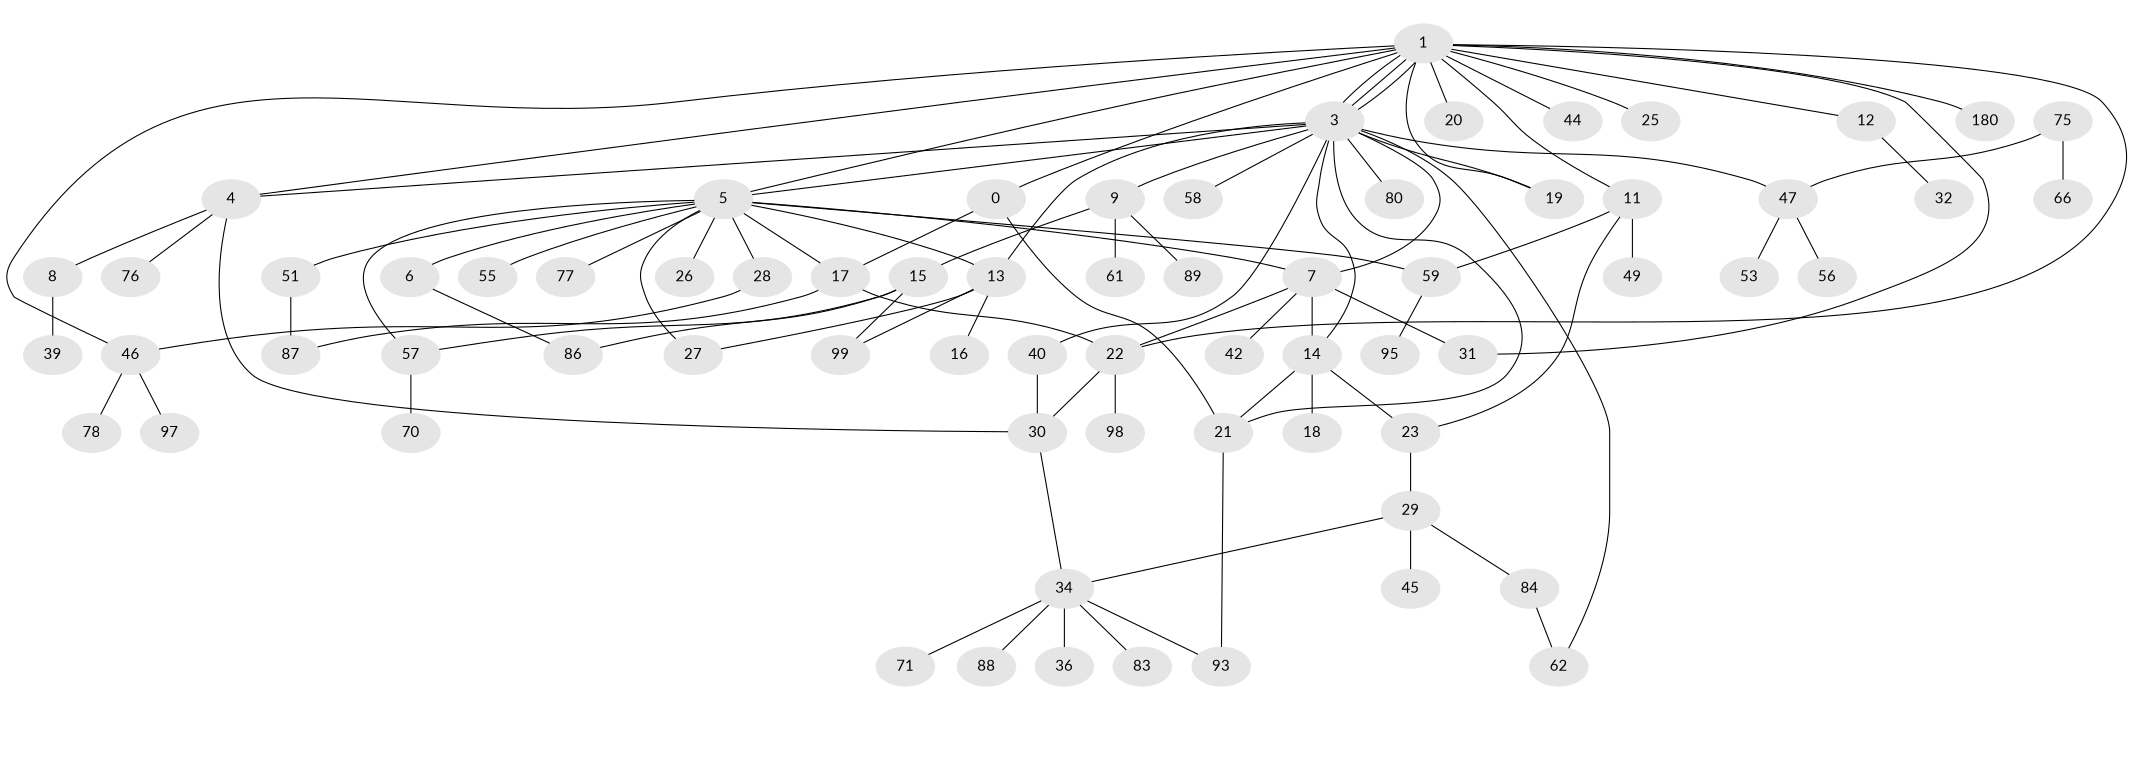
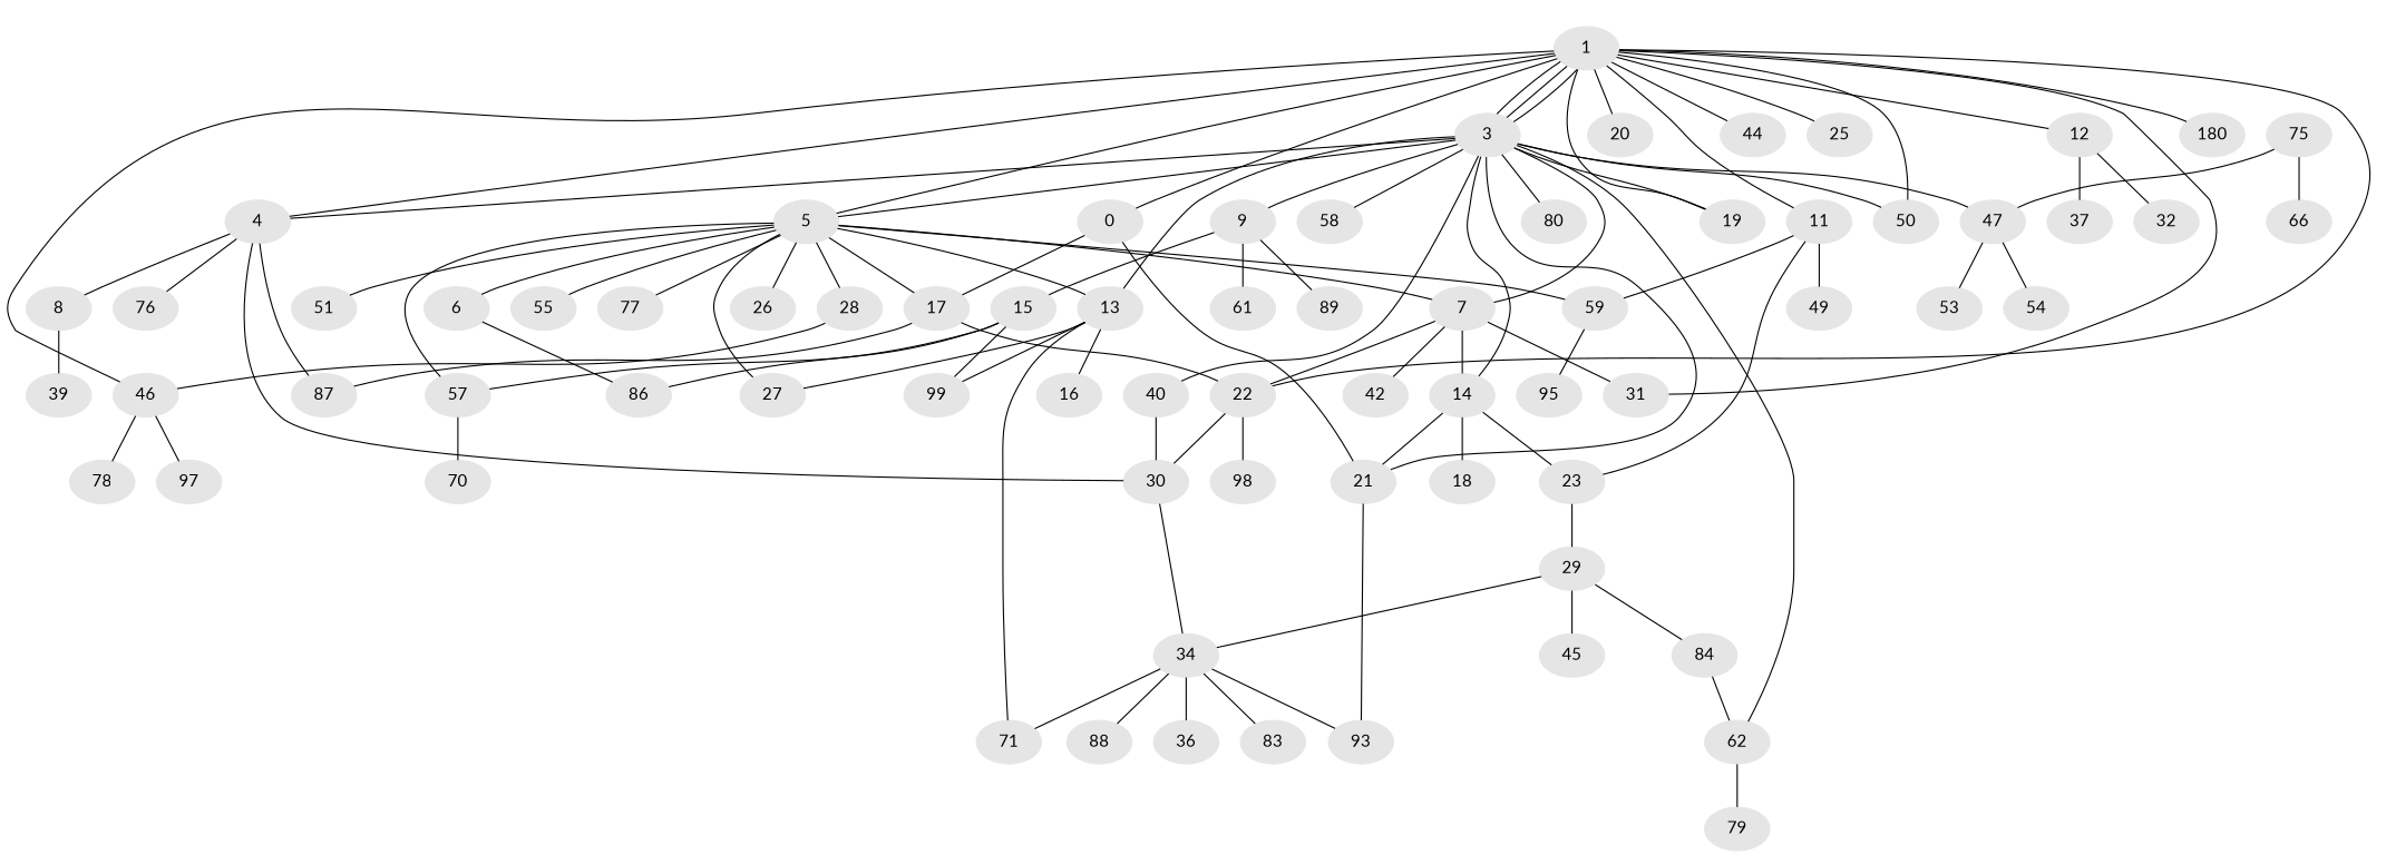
  graph {
    fontname=Lato
    node [color=gray90 fontname=Lato style=filled]
    edge [fontname=Lato]
    1 [super="+91"]
    n2 [label=0]
    3 [super="+54"]
    4 [super="+33"]
    5 [super="+73"]
    11 [super="+60"]
    12 [super="+44"]
    19 [super="+96"]
    20
    22 [super="+48"]
    n11 [label=44]
    25
    31
    46 [super="+65"]
+   50
    n16 [label=180]
    17 [super="+67"]
    21 [super="+69"]
    7 [super="+68"]
    9 [super="+43"]
    13 [super="+52"]
    14 [super="+74"]
    40
    47 [super="+92"]
    58
    62 [super="+85"]
    80 [super="+81"]
    30
    8
    76
    87
    27 [super="+82"]
    6
    26
    28
    51
    55
    57
    59 [super="+90"]
    77
    23 [super="+41"]
    49
    32 [super="+94"]
+   37
    98
    78
    97
    93
    42
    15 [super="+38"]
    61 [super="+64"]
    89
    16
    71
    99
    18
    34 [super="+72"]
    53
-   56
+   56 [label=54]
+   79
    39
    86
    70
    95
    n65 [label=75]
    66
    29 [super="+101"]
    45
    84
    36 [super="+75"]
    83
    88
    1 -- n2
    1 -- 3
    1 -- 3
    1 -- 3
    1 -- 4 [weight=2]
    1 -- 5
    1 -- 11
    1 -- 12
    1 -- 19
    1 -- 20
    1 -- 22
    1 -- n11
    1 -- 25
    1 -- 31
    1 -- 46
+   1 -- 50
    1 -- n16
    n2 -- 17
    n2 -- 21
    3 -- 4
    3 -- 5
    3 -- 19
+   3 -- 50
    3 -- 21
    3 -- 7
    3 -- 9
    3 -- 13
    3 -- 14
    3 -- 40
    3 -- 47
    3 -- 58
    3 -- 62
    3 -- 80
    4 -- 30
    4 -- 8
    4 -- 76
-   51 -- 87
+   4 -- 87
    5 -- 17
    5 -- 7
    5 -- 13
    5 -- 27
    5 -- 6
    5 -- 26
    5 -- 28
    5 -- 51
    5 -- 55
    5 -- 57
    5 -- 59
    5 -- 77
    11 -- 59
    11 -- 23
    11 -- 49
    12 -- 32
+   12 -- 37
    22 -- 30
    22 -- 98
    46 -- 78
    46 -- 97
    17 -- 22
    17 -- 87
    21 -- 93
    7 -- 22
    7 -- 31
    7 -- 14
    7 -- 42
    9 -- 15
    9 -- 61
    9 -- 89
    13 -- 27
    13 -- 16
+   13 -- 71
    13 -- 99
    14 -- 21
    14 -- 23
    14 -- 18
    40 -- 30
    47 -- 53
    47 -- 56
+   62 -- 79
    30 -- 34
    8 -- 39
    6 -- 86
    28 -- 46
    57 -- 70
    59 -- 95
    23 -- 29
    15 -- 57
    15 -- 99
    15 -- 86
    34 -- 93
    34 -- 71
    34 -- 36
    34 -- 83
    34 -- 88
    n65 -- 47
    n65 -- 66
    29 -- 34
    29 -- 45
    29 -- 84
    84 -- 62
  }
